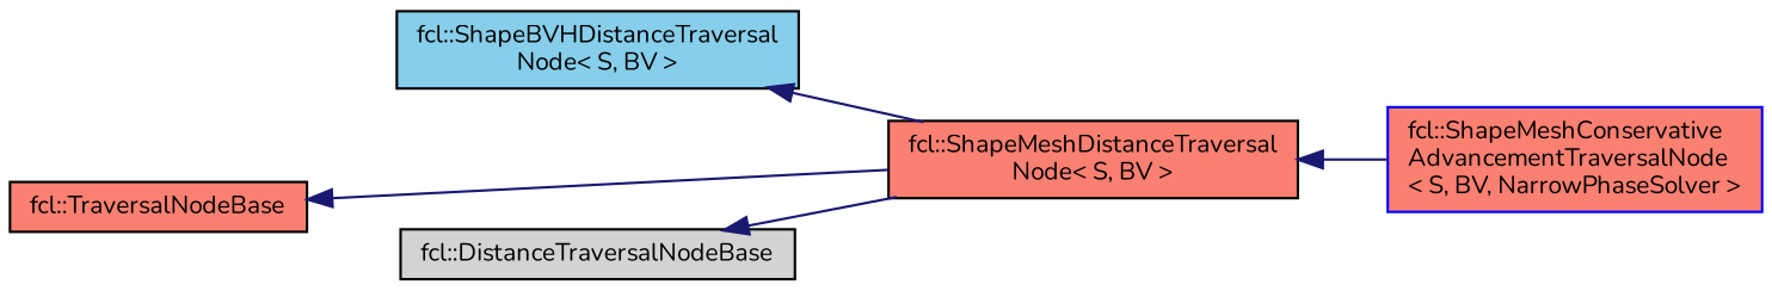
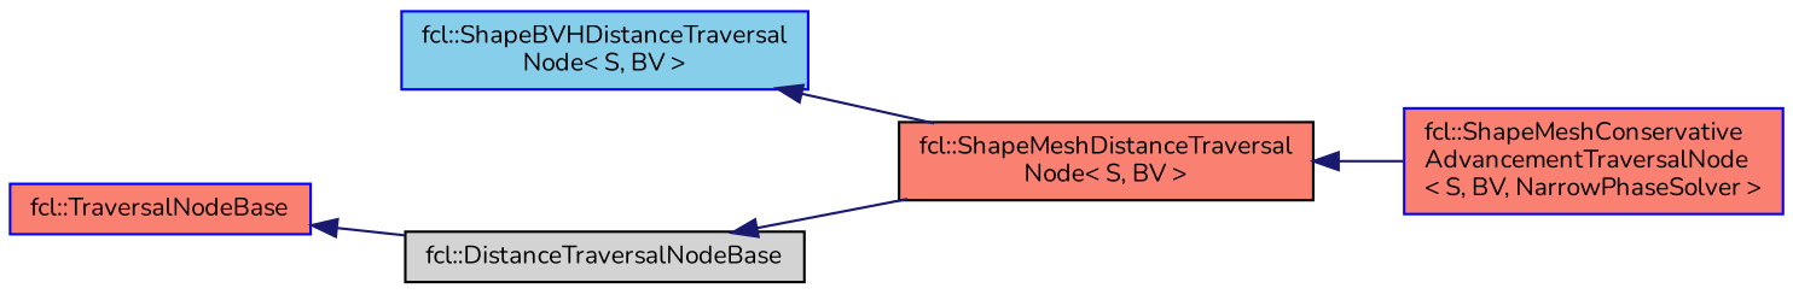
  digraph {
    fontname=Nunito
    rankdir=LR
    node [color=black fillcolor=salmon fontname=Nunito fontsize=10 shape=record style=filled]
    edge [color=midnightblue dir=back fontname=Nunito fontsize=10 labelfontname=FreeSans labelfontsize=10 style=solid]
-   n1 [fillcolor=skyblue fontcolor=black height=0.2 label="fcl::ShapeBVHDistanceTraversal\lNode\< S, BV \>" width=0.4]
+   n1 [color=blue fillcolor=skyblue fontcolor=black height=0.2 label="fcl::ShapeBVHDistanceTraversal\lNode\< S, BV \>" width=0.4]
    n2 [height=0.2 label="fcl::ShapeMeshDistanceTraversal\lNode\< S, BV \>" width=0.4]
    n3 [color=blue height=0.2 label="fcl::ShapeMeshConservative\lAdvancementTraversalNode\l\< S, BV, NarrowPhaseSolver \>" width=0.4]
    n4 [fillcolor=lightgrey height=0.2 label="fcl::DistanceTraversalNodeBase" width=0.4]
-   n5 [height=0.2 label="fcl::TraversalNodeBase" width=0.4]
+   n5 [color=blue height=0.2 label="fcl::TraversalNodeBase" width=0.4]
    n1 -> n2
    n2 -> n3
    n4 -> n2
-   n5 -> n2
+   n5 -> n4
  }
